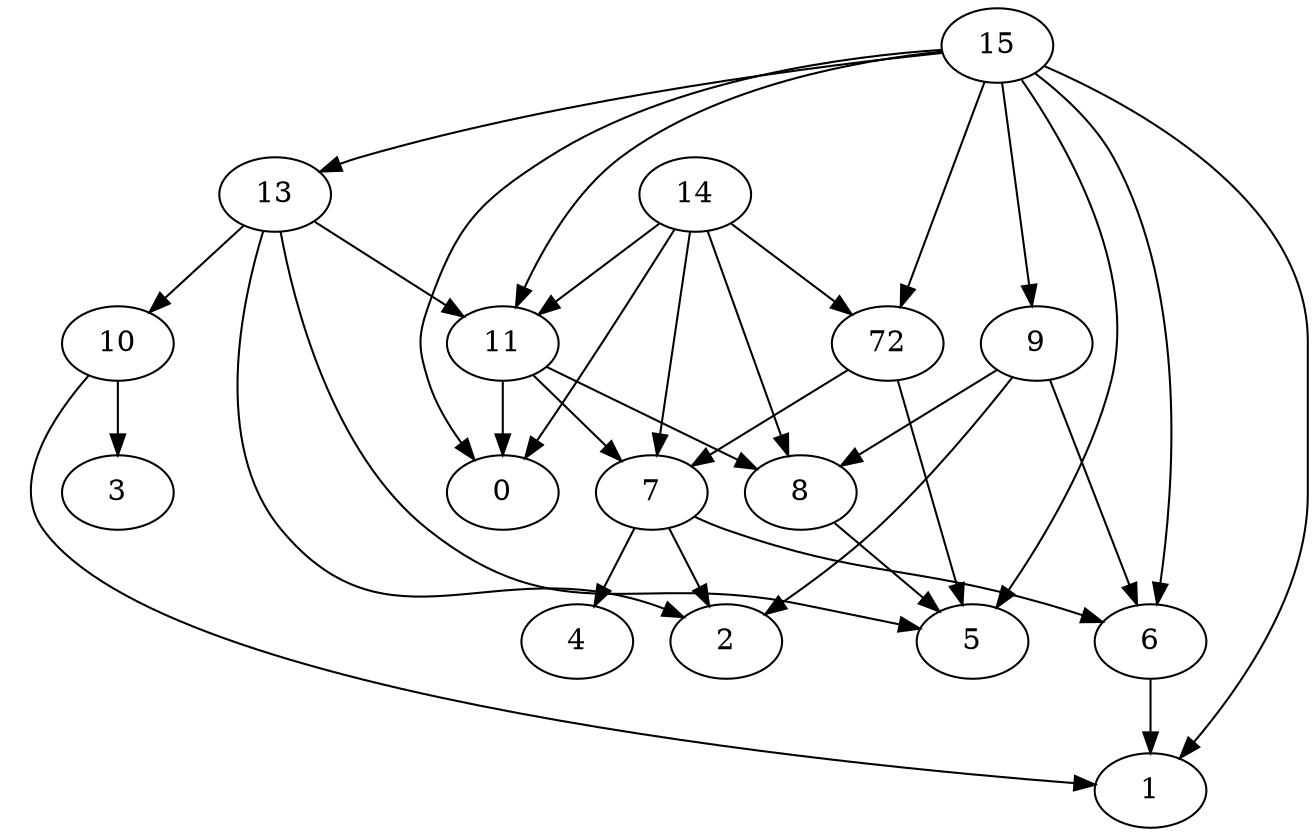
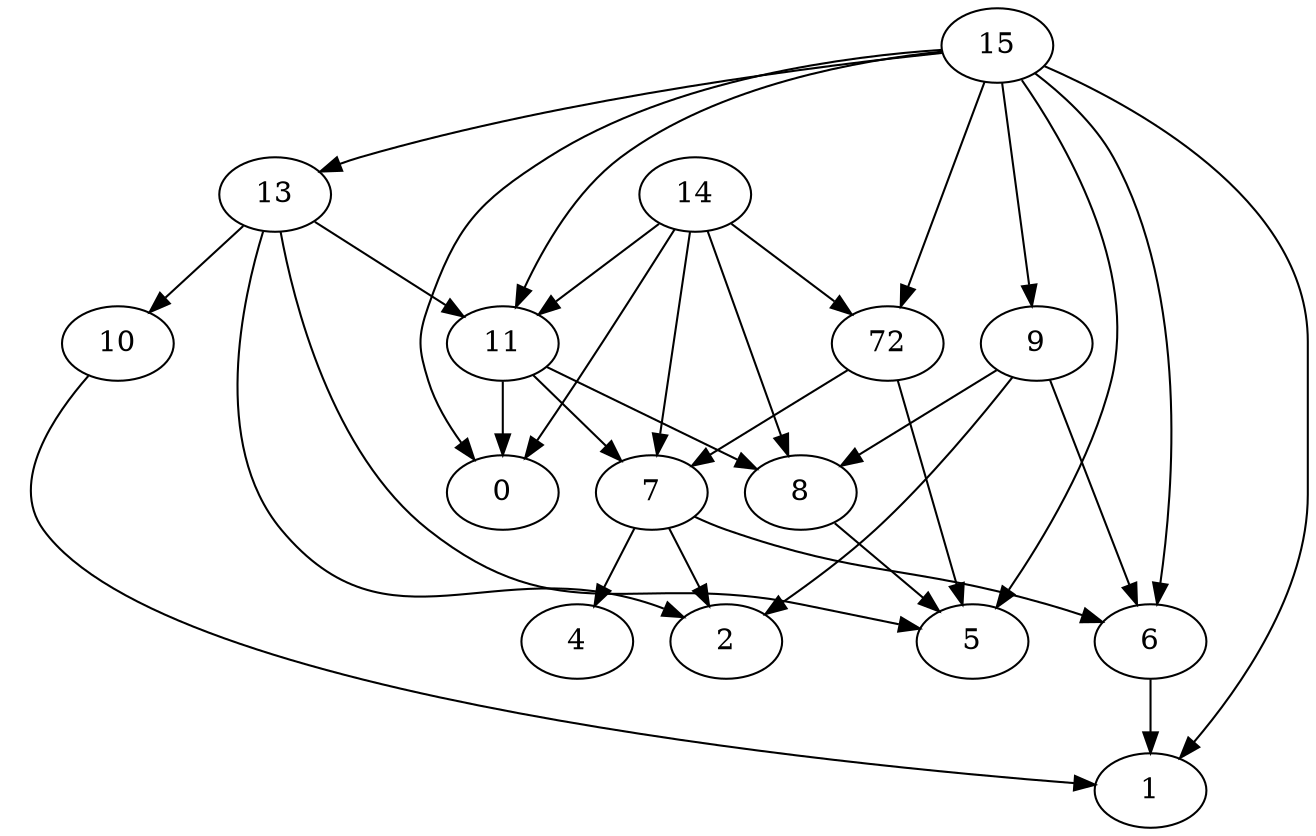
  digraph {
    node [Weight=169]
    edge [Weight=7]
    15 [Weight=67]
    13 [Weight=84]
    11
    n4 [Weight=152 label=72]
    9
    6 [Weight=152]
    0
    5 [Weight=118]
    1 [Weight=34]
    10 [Weight=101]
    2 [Weight=135]
    7
    8 [Weight=67]
-   3 [Weight=67]
    14 [Weight=34]
    4 [Weight=135]
    15 -> 13
    15 -> 11 [Weight=5]
    15 -> n4 [Weight=9]
    15 -> 9 [Weight=3]
    15 -> 6 [Weight=9]
    15 -> 0 [Weight=9]
    15 -> 5 [Weight=2]
    15 -> 1 [Weight=6]
    13 -> 11 [Weight=4]
    13 -> 5
    13 -> 10 [Weight=6]
    13 -> 2 [Weight=5]
    11 -> 0
    11 -> 7
    11 -> 8 [Weight=2]
    n4 -> 5 [Weight=2]
    n4 -> 7 [Weight=5]
    9 -> 6 [Weight=6]
    9 -> 2 [Weight=3]
    9 -> 8
    6 -> 1 [Weight=3]
    10 -> 1 [Weight=2]
-   10 -> 3 [Weight=5]
    7 -> 6 [Weight=5]
    7 -> 2 [Weight=8]
    7 -> 4 [Weight=2]
    8 -> 5 [Weight=10]
    14 -> 11 [Weight=9]
    14 -> n4 [Weight=3]
    14 -> 0 [Weight=6]
    14 -> 7 [Weight=8]
    14 -> 8 [Weight=6]
  }
